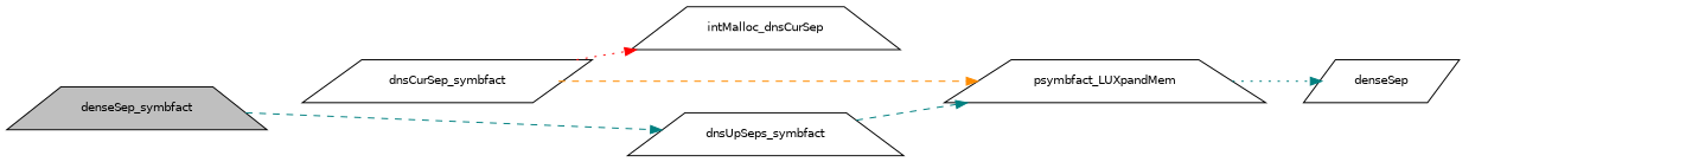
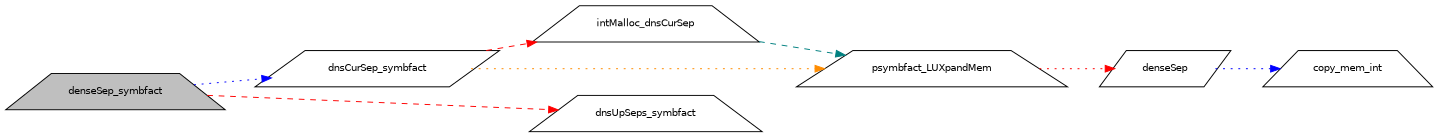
  digraph {
    rankdir=LR
    node [color=black fillcolor=white fontname=Helvetica fontsize=10 shape=trapezium style=filled]
    edge [color=blue fontname=Helvetica fontsize=10 labelfontname=Helvetica labelfontsize=10 style=dashed]
    n1 [fillcolor=grey75 fontcolor=black height=0.2 label=denseSep_symbfact width=0.4]
    n2 [height=0.2 label=dnsCurSep_symbfact shape=parallelogram width=0.4]
    n3 [height=0.2 label=dnsUpSeps_symbfact width=0.4]
    n4 [height=0.2 label=intMalloc_dnsCurSep width=0.4]
    n5 [height=0.2 label=psymbfact_LUXpandMem width=0.4]
    n6 [height=0.2 label=denseSep shape=parallelogram width=0.4]
-   n1 -> n3 [color=teal]
-   n2 -> n4 [color=red style=dotted]
-   n2 -> n5 [color=darkorange]
-   n3 -> n5 [color=teal]
-   n5 -> n6 [color=teal style=dotted]
+   n7 [height=0.2 label=copy_mem_int width=0.4]
+   n1 -> n2 [style=dotted]
+   n1 -> n3 [color=red]
+   n2 -> n4 [color=red]
+   n2 -> n5 [color=darkorange style=dotted]
+   n4 -> n5 [color=teal]
+   n5 -> n6 [color=red style=dotted]
+   n6 -> n7 [style=dotted]
  }
